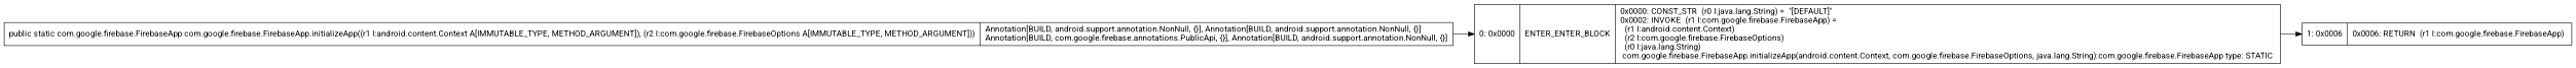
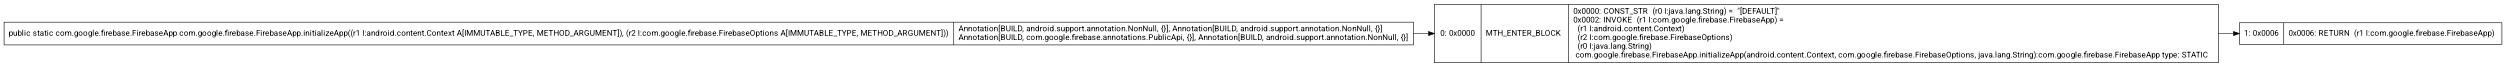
  digraph {
    rankdir=LR
    fontname=Roboto
    node [shape=record fontname=Roboto]
    edge [fontname=Roboto]
-   n1 [label="{0\:\ 0x0000|ENTER_ENTER_BLOCK\l|0x0000: CONST_STR  (r0 I:java.lang.String) =  \"[DEFAULT]\" \l0x0002: INVOKE  (r1 I:com.google.firebase.FirebaseApp) = \l  (r1 I:android.content.Context)\l  (r2 I:com.google.firebase.FirebaseOptions)\l  (r0 I:java.lang.String)\l com.google.firebase.FirebaseApp.initializeApp(android.content.Context, com.google.firebase.FirebaseOptions, java.lang.String):com.google.firebase.FirebaseApp type: STATIC \l}"]
+   n1 [label="{0\:\ 0x0000|MTH_ENTER_BLOCK\l|0x0000: CONST_STR  (r0 I:java.lang.String) =  \"[DEFAULT]\" \l0x0002: INVOKE  (r1 I:com.google.firebase.FirebaseApp) = \l  (r1 I:android.content.Context)\l  (r2 I:com.google.firebase.FirebaseOptions)\l  (r0 I:java.lang.String)\l com.google.firebase.FirebaseApp.initializeApp(android.content.Context, com.google.firebase.FirebaseOptions, java.lang.String):com.google.firebase.FirebaseApp type: STATIC \l}"]
    n2 [label="{1\:\ 0x0006|0x0006: RETURN  (r1 I:com.google.firebase.FirebaseApp) \l}"]
    n3 [label="{public static com.google.firebase.FirebaseApp com.google.firebase.FirebaseApp.initializeApp((r1 I:android.content.Context A[IMMUTABLE_TYPE, METHOD_ARGUMENT]), (r2 I:com.google.firebase.FirebaseOptions A[IMMUTABLE_TYPE, METHOD_ARGUMENT]))  | Annotation[BUILD, android.support.annotation.NonNull, \{\}], Annotation[BUILD, android.support.annotation.NonNull, \{\}]\lAnnotation[BUILD, com.google.firebase.annotations.PublicApi, \{\}], Annotation[BUILD, android.support.annotation.NonNull, \{\}]\l}"]
    n1 -> n2
    n3 -> n1
  }
